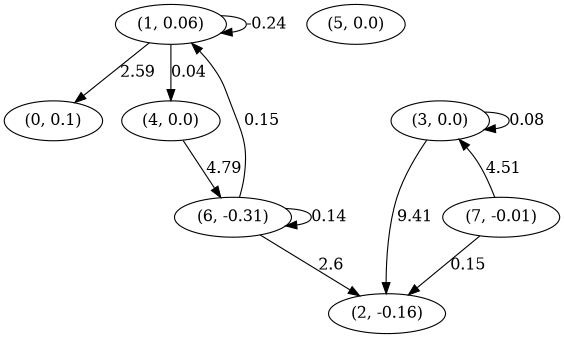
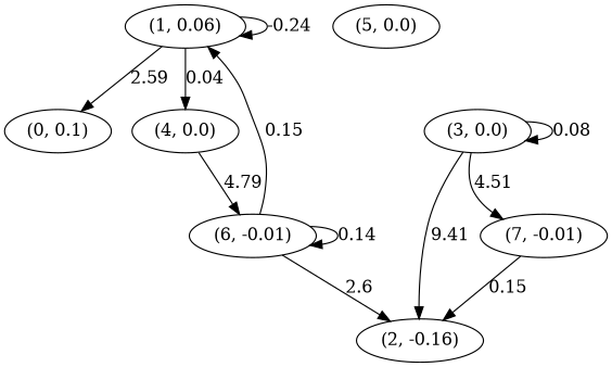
  digraph {
    n1 [label="(0, 0.1)"]
    n2 [label="(1, 0.06)"]
    n3 [label="(4, 0.0)"]
-   n4 [label="(6, -0.31)"]
+   n4 [label="(6, -0.01)"]
    n5 [label="(2, -0.16)"]
    n6 [label="(3, 0.0)"]
    n7 [label="(5, 0.0)"]
    n8 [label="(7, -0.01)"]
    n2 -> n1 [label=2.59]
    n2 -> n2 [label=-0.24]
    n2 -> n3 [label=0.04]
    n3 -> n4 [label=4.79]
    n4 -> n2 [label=0.15]
    n4 -> n4 [label=0.14]
    n4 -> n5 [label=2.6]
    n6 -> n5 [label=9.41]
    n6 -> n6 [label=0.08]
    n8 -> n5 [label=0.15]
-   n8 -> n6 [label=4.51]
+   n6 -> n8 [label=4.51]
  }
